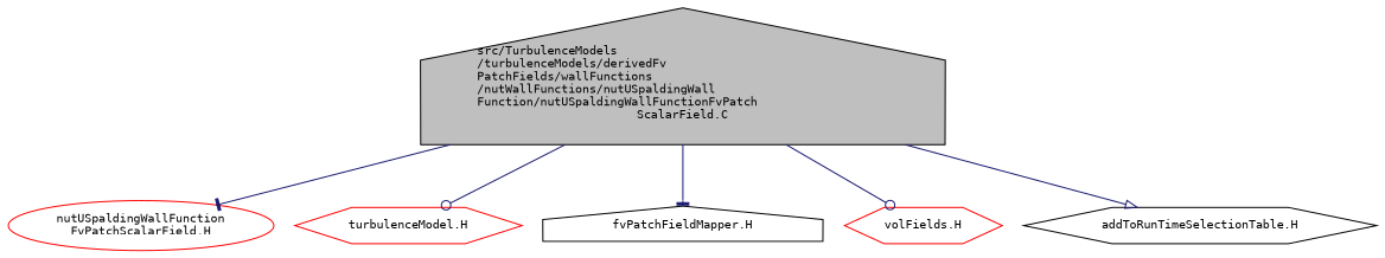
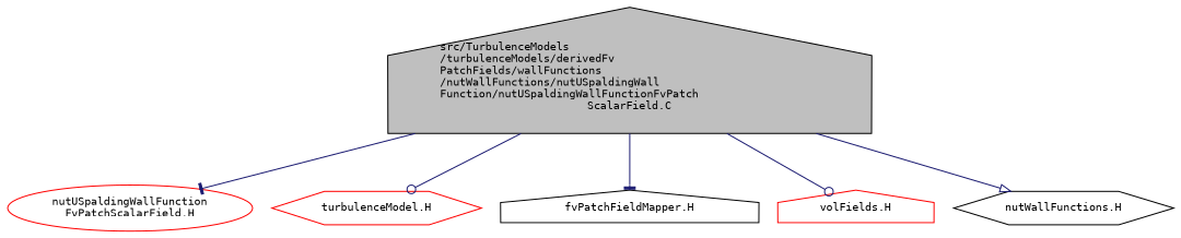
  digraph {
    fontname="DejaVu Sans Mono"
    node [color=black fontname="DejaVu Sans Mono" fontsize=10 shape=hexagon]
    edge [arrowhead=tee color=midnightblue fontname="DejaVu Sans Mono" fontsize=10 labelfontname=Helvetica labelfontsize=10 style=solid]
    n1 [fillcolor=grey75 fontcolor=black height=0.2 label="src/TurbulenceModels\l/turbulenceModels/derivedFv\lPatchFields/wallFunctions\l/nutWallFunctions/nutUSpaldingWall\lFunction/nutUSpaldingWallFunctionFvPatch\lScalarField.C" shape=house style=filled width=0.4]
    n2 [color=red height=0.2 label="nutUSpaldingWallFunction\lFvPatchScalarField.H" shape=ellipse width=0.4]
    n3 [color=red height=0.2 label="turbulenceModel.H" width=0.4]
    n4 [height=0.2 label="fvPatchFieldMapper.H" shape=house width=0.4]
-   n5 [color=red height=0.2 label="volFields.H" width=0.4]
-   n6 [height=0.2 label="addToRunTimeSelectionTable.H" width=0.4]
+   n5 [color=red height=0.2 label="volFields.H" shape=house width=0.4]
+   n6 [height=0.2 label="nutWallFunctions.H" width=0.4]
    n1 -> n2
    n1 -> n3 [arrowhead=odot]
    n1 -> n4
    n1 -> n5 [arrowhead=odot]
    n1 -> n6 [arrowhead=onormal]
  }
